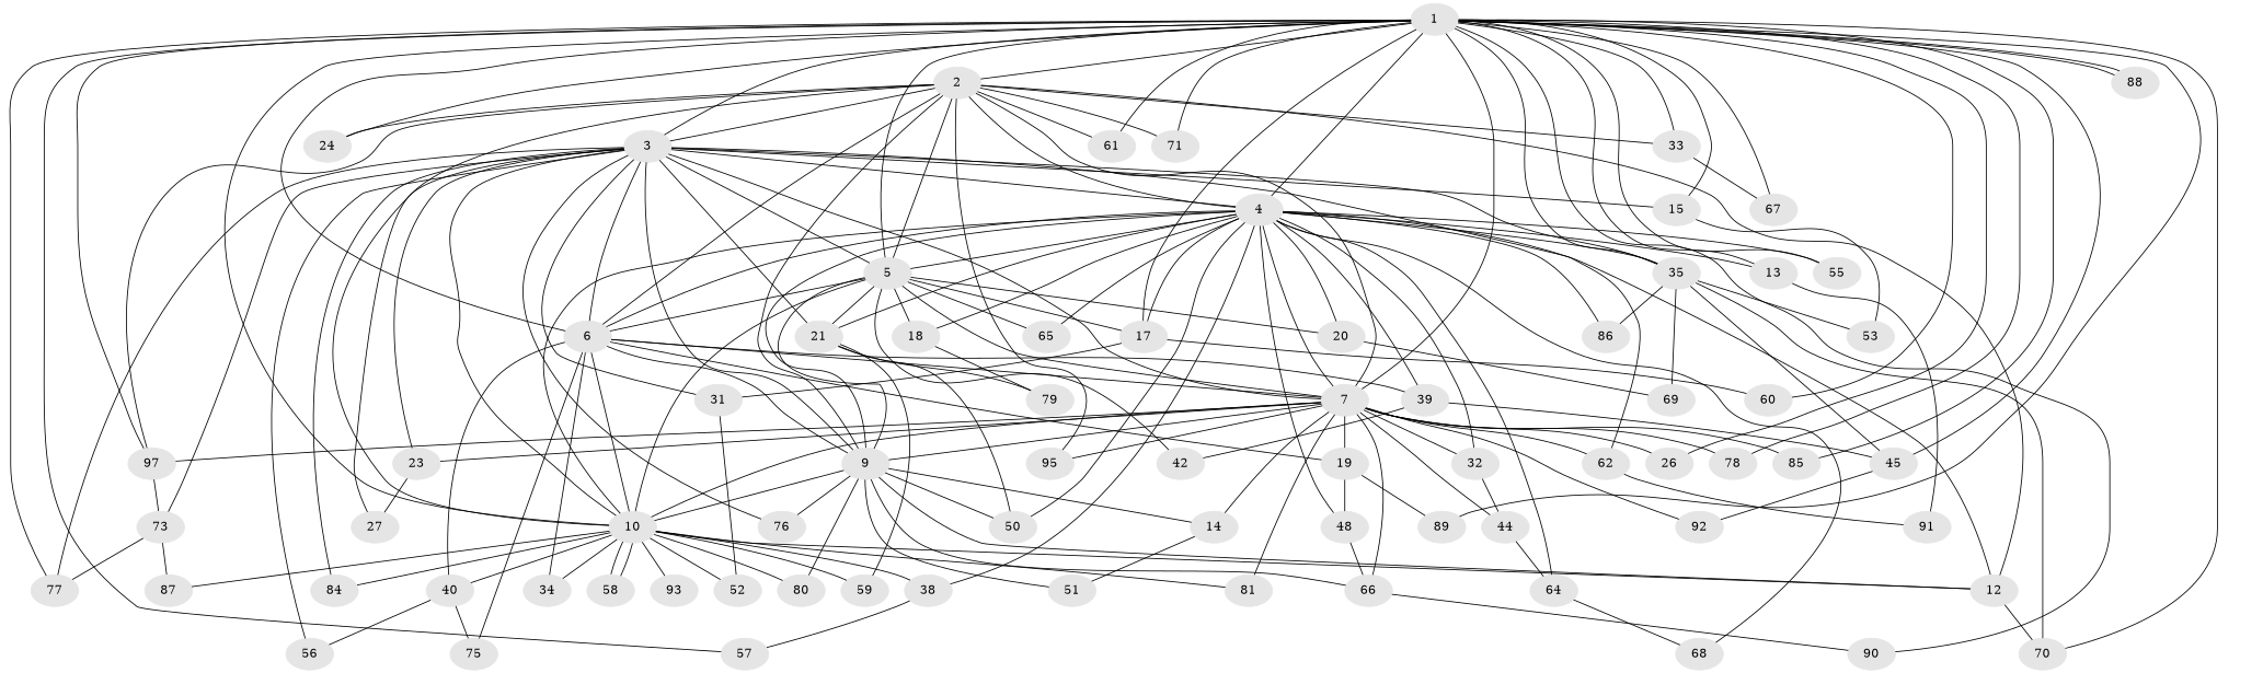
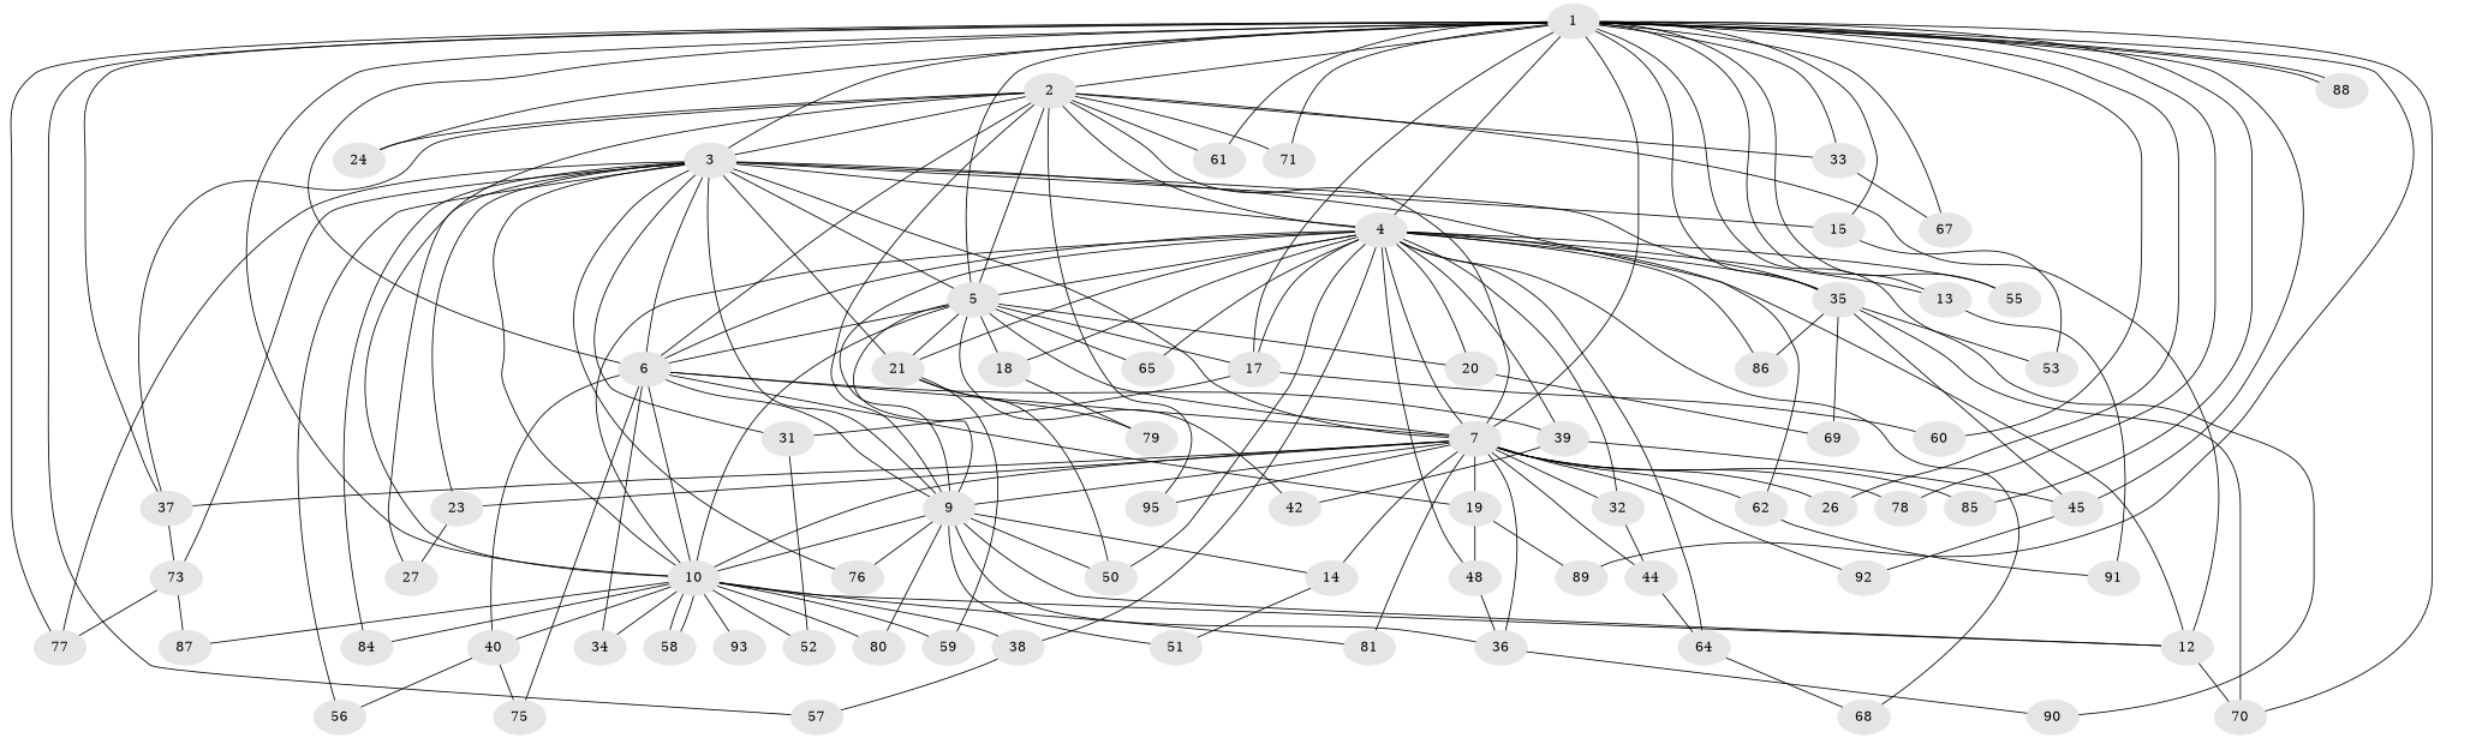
  graph {
    node [color=gray90 style=filled]
    1 [super="+8"]
    2 [super="+72"]
    3 [super="+22"]
    4 [super="+47"]
    5 [super="+76"]
    6 [super="+29"]
    7 [super="+36"]
    10 [super="+41"]
    13
    15
    17 [super="+28"]
    24
    26
    33
    35 [super="+43"]
-   37 [super="+63" label=97]
+   37 [super="+63"]
    45 [super="+46"]
    55
    57
    60
    61
    67
    70 [super="+82"]
    71
    77 [super="+83"]
    78
    85
    88
    89
    90
    9
    12 [super="+49"]
    95
    n34 [label=76]
    21 [super="+94"]
    23
    27
    31
    56
    62
    73
    84
    18
    20
    32
    38 [super="+96"]
    39
    48
    50 [super="+54"]
    64
    65
    68
    86
    42
    19
    34
    40
    75
    14 [super="+25"]
    44
-   66 [super="+74"]
+   66 [super="+74" label=36]
    81
    92
    51
    80
    52
    58
    59
    87
    93
    91
    53
    69
    79
    1 -- 2 [weight=2]
    1 -- 3 [weight=2]
    1 -- 4 [weight=2]
    1 -- 5 [weight=2]
    1 -- 6 [weight=2]
    1 -- 7 [weight=3]
    1 -- 10 [weight=2]
    1 -- 13
    1 -- 15
    1 -- 17
    1 -- 24
    1 -- 26
    1 -- 33
    1 -- 35
    1 -- 37
    1 -- 45
    1 -- 55
    1 -- 57
    1 -- 60
    1 -- 61
    1 -- 67
    1 -- 70
    1 -- 71
    1 -- 77
    1 -- 78
    1 -- 85
    1 -- 88
    1 -- 88
    1 -- 89
    1 -- 90
    2 -- 3 [weight=2]
    2 -- 4
    2 -- 5 [weight=2]
    2 -- 6
    2 -- 7
    2 -- 10
    2 -- 24
    2 -- 33
    2 -- 37
    2 -- 61
    2 -- 71
    2 -- 9
    2 -- 12
    2 -- 95
    3 -- 4
    3 -- 5
    3 -- 6
    3 -- 7
    3 -- 10 [weight=2]
    3 -- 15
    3 -- 35
    3 -- 77
    3 -- 9
    3 -- n34
    3 -- 21
    3 -- 23
    3 -- 27
    3 -- 31
    3 -- 56
    3 -- 62
    3 -- 73
    3 -- 84
    4 -- 5
    4 -- 6
    4 -- 7
    4 -- 10
    4 -- 13
    4 -- 17
    4 -- 35
    4 -- 55
    4 -- 9
    4 -- 12
    4 -- 21
    4 -- 18
    4 -- 20
    4 -- 32
    4 -- 38 [weight=2]
    4 -- 39
    4 -- 48
    4 -- 50
    4 -- 64
    4 -- 65
    4 -- 68
    4 -- 86
    5 -- 6
    5 -- 7
    5 -- 10
    5 -- 17
    5 -- 9
    5 -- 21
    5 -- 18
    5 -- 20
    5 -- 65
    5 -- 42
    6 -- 7
    6 -- 10
    6 -- 9
    6 -- 39
    6 -- 19 [weight=2]
    6 -- 34
    6 -- 40
    6 -- 75
    7 -- 10
    7 -- 26
    7 -- 37
    7 -- 78
    7 -- 85
    7 -- 9
    7 -- 95
    7 -- 23
    7 -- 62
    7 -- 32
    7 -- 19
    7 -- 14 [weight=2]
    7 -- 44
    7 -- 66
    7 -- 81
    7 -- 92
    10 -- 12
    10 -- 84
    10 -- 38 [weight=2]
    10 -- 34
    10 -- 40
    10 -- 81
    10 -- 80
    10 -- 52
    10 -- 58
    10 -- 58
    10 -- 59
    10 -- 87
    10 -- 93 [weight=2]
    13 -- 91
    15 -- 53
    17 -- 60
    17 -- 31
    33 -- 67
    35 -- 45
    35 -- 70
    35 -- 86
    35 -- 53
    35 -- 69
    37 -- 73
    45 -- 92
    9 -- 10
    9 -- 12
    9 -- n34
    9 -- 50
    9 -- 14
    9 -- 66
    9 -- 51
    9 -- 80
    12 -- 70
    21 -- 50
    21 -- 59
    21 -- 79
    23 -- 27
    31 -- 52
    62 -- 91
    73 -- 77
    73 -- 87
    18 -- 79
    20 -- 69
    32 -- 44
    38 -- 57
    39 -- 45
    39 -- 42
    48 -- 66
    64 -- 68
    19 -- 89
    19 -- 48
    40 -- 56
    40 -- 75
    14 -- 51
    44 -- 64
    66 -- 90
  }
